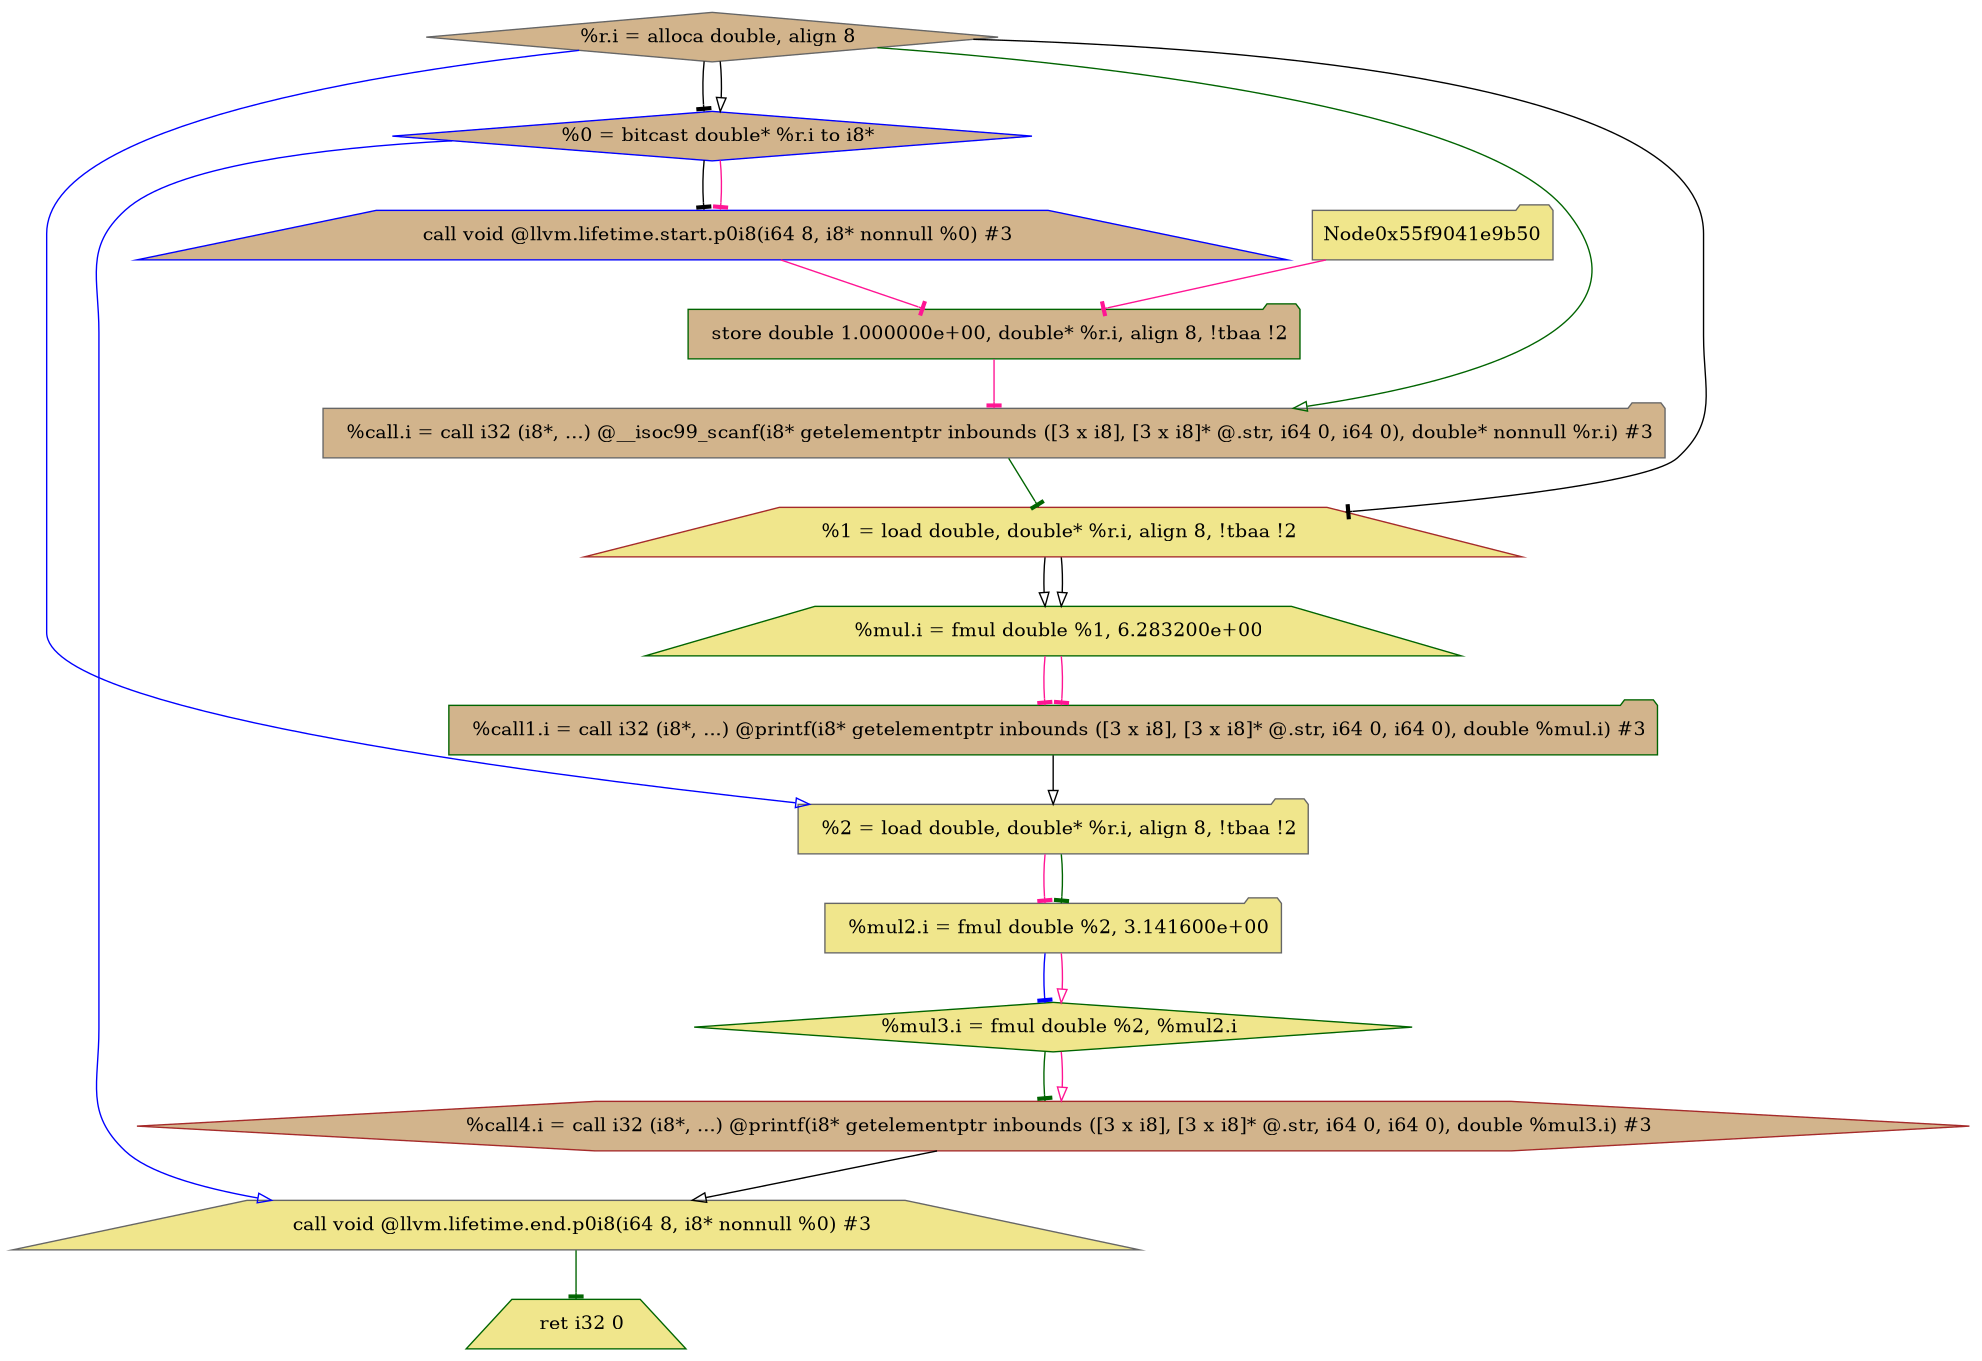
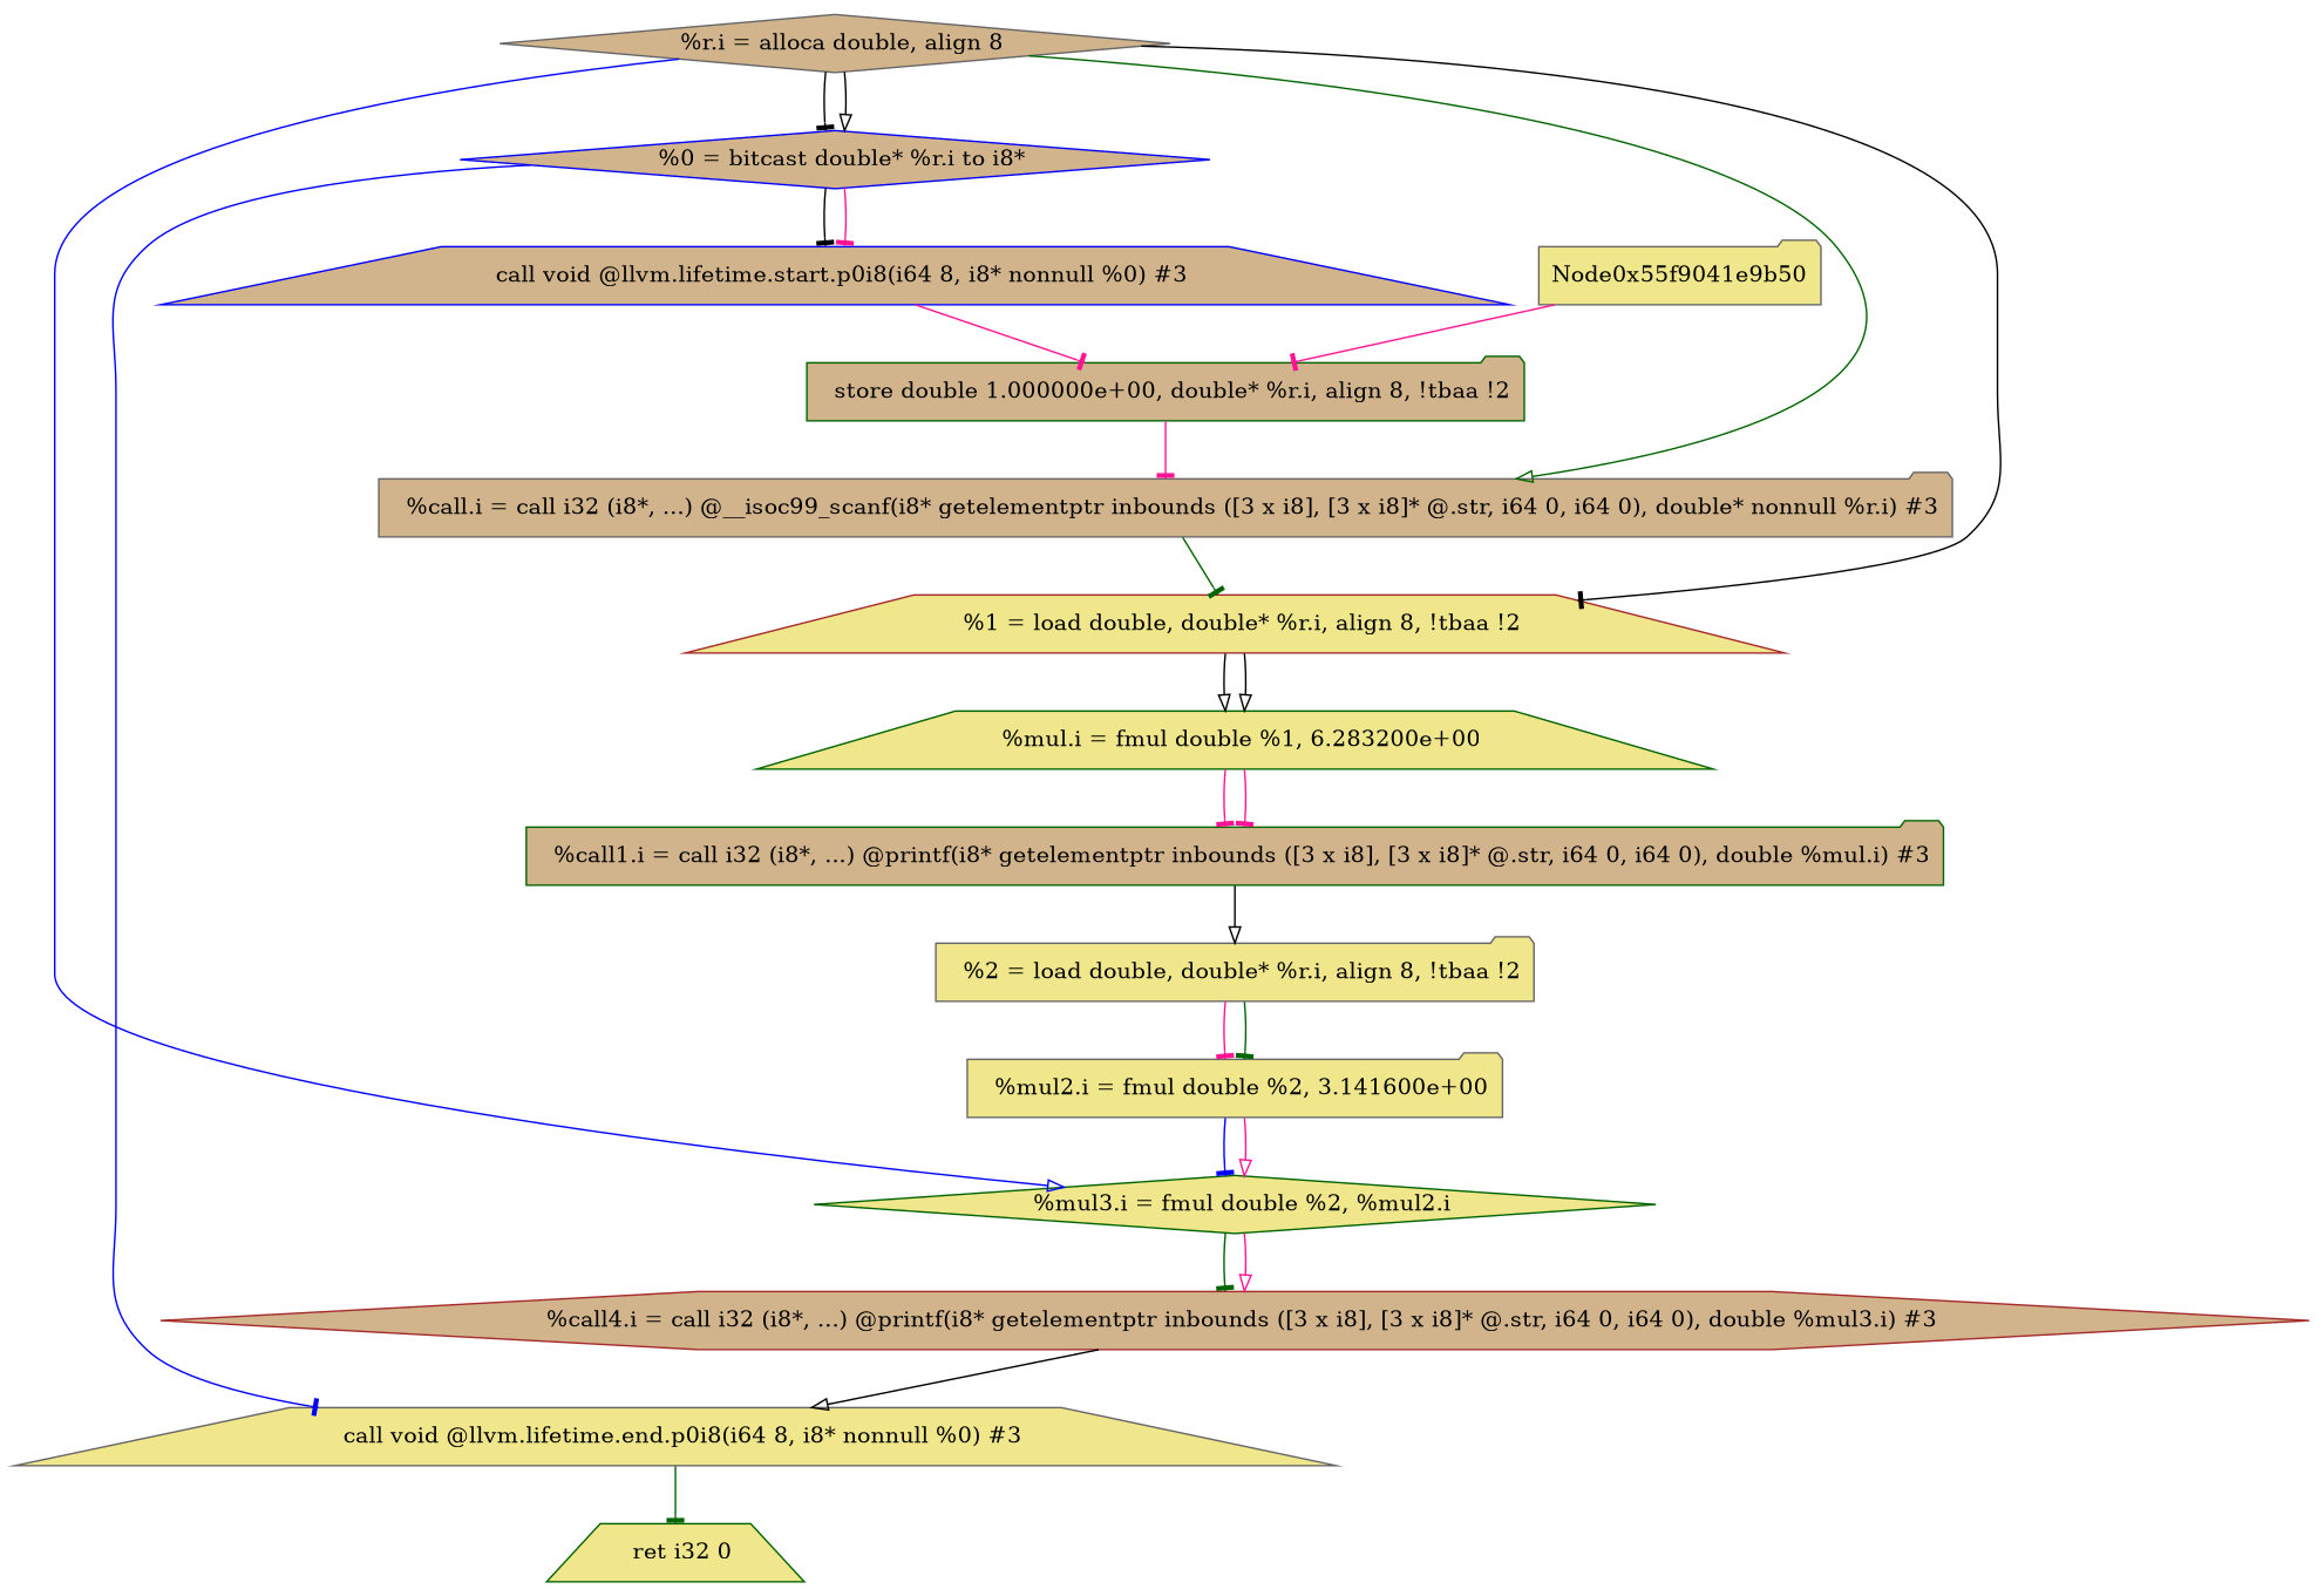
  digraph {
    node [color=gray40 fillcolor=khaki shape=folder style=filled]
    edge [arrowhead=tee color=deeppink]
    n1 [fillcolor=tan label="  %r.i = alloca double, align 8" shape=diamond]
    n2 [color=blue fillcolor=tan label="  %0 = bitcast double* %r.i to i8*" shape=diamond]
    n3 [fillcolor=tan label="  %call.i = call i32 (i8*, ...) @__isoc99_scanf(i8* getelementptr inbounds ([3 x i8], [3 x i8]* @.str, i64 0, i64 0), double* nonnull %r.i) #3"]
    n4 [color=brown label="  %1 = load double, double* %r.i, align 8, !tbaa !2" shape=trapezium]
    n5 [label="  %2 = load double, double* %r.i, align 8, !tbaa !2"]
    n6 [color=blue fillcolor=tan label="  call void @llvm.lifetime.start.p0i8(i64 8, i8* nonnull %0) #3" shape=trapezium]
    n7 [label="  call void @llvm.lifetime.end.p0i8(i64 8, i8* nonnull %0) #3" shape=trapezium]
    n8 [color=darkgreen label="  %mul.i = fmul double %1, 6.283200e+00" shape=trapezium]
    n9 [label="  %mul2.i = fmul double %2, 3.141600e+00"]
    n10 [color=darkgreen fillcolor=tan label="  store double 1.000000e+00, double* %r.i, align 8, !tbaa !2"]
    n11 [color=darkgreen label="  ret i32 0" shape=trapezium]
    n12 [color=darkgreen fillcolor=tan label="  %call1.i = call i32 (i8*, ...) @printf(i8* getelementptr inbounds ([3 x i8], [3 x i8]* @.str, i64 0, i64 0), double %mul.i) #3"]
    n13 [color=darkgreen label="  %mul3.i = fmul double %2, %mul2.i" shape=diamond]
    n14 [color=brown fillcolor=tan label="  %call4.i = call i32 (i8*, ...) @printf(i8* getelementptr inbounds ([3 x i8], [3 x i8]* @.str, i64 0, i64 0), double %mul3.i) #3" shape=hexagon]
    Node0x55f9041e9b50
    n1 -> n2 [color=black]
    n1 -> n2 [arrowhead=onormal color=black]
    n1 -> n3 [arrowhead=onormal color=darkgreen]
    n1 -> n4 [color=black]
-   n1 -> n5 [arrowhead=onormal color=blue]
+   n1 -> n13 [arrowhead=onormal color=blue]
    n2 -> n6 [color=black]
    n2 -> n6
-   n2 -> n7 [arrowhead=onormal color=blue]
+   n2 -> n7 [color=blue]
    n3 -> n4 [color=darkgreen]
    n4 -> n8 [arrowhead=onormal color=black]
    n4 -> n8 [arrowhead=onormal color=black]
    n5 -> n9
    n5 -> n9 [color=darkgreen]
    n6 -> n10
    n7 -> n11 [color=darkgreen]
    n8 -> n12
    n8 -> n12
    n9 -> n13 [color=blue]
    n9 -> n13 [arrowhead=onormal]
    n10 -> n3
    n12 -> n5 [arrowhead=onormal color=black]
    n13 -> n14 [color=darkgreen]
    n13 -> n14 [arrowhead=onormal]
    n14 -> n7 [arrowhead=onormal color=black]
    Node0x55f9041e9b50 -> n10
  }
